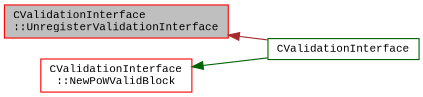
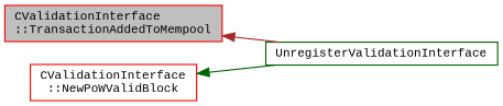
  digraph {
    fontname="Liberation Mono"
    rankdir=LR
    node [color=red fillcolor=white fontname="Liberation Mono" fontsize=10 shape=record style=filled]
    edge [dir=back fontname="Liberation Mono" fontsize=10 labelfontname=Helvetica labelfontsize=10 style=solid]
-   n1 [fillcolor=grey75 fontcolor=black height=0.2 label="CValidationInterface\l::UnregisterValidationInterface" width=0.4]
-   n2 [color=darkgreen height=0.2 label=CValidationInterface width=0.4]
+   n1 [fillcolor=grey75 fontcolor=black height=0.2 label="CValidationInterface\l::TransactionAddedToMempool" width=0.4]
+   n2 [color=darkgreen height=0.2 label=UnregisterValidationInterface width=0.4]
    n3 [height=0.2 label="CValidationInterface\l::NewPoWValidBlock" width=0.4]
    n1 -> n2 [color=brown]
    n3 -> n2 [color=darkgreen]
  }
